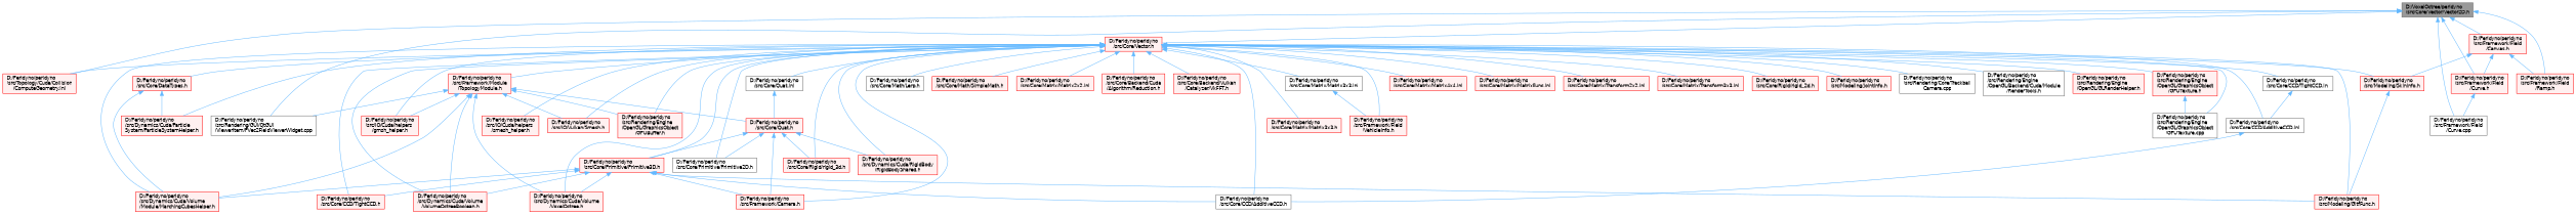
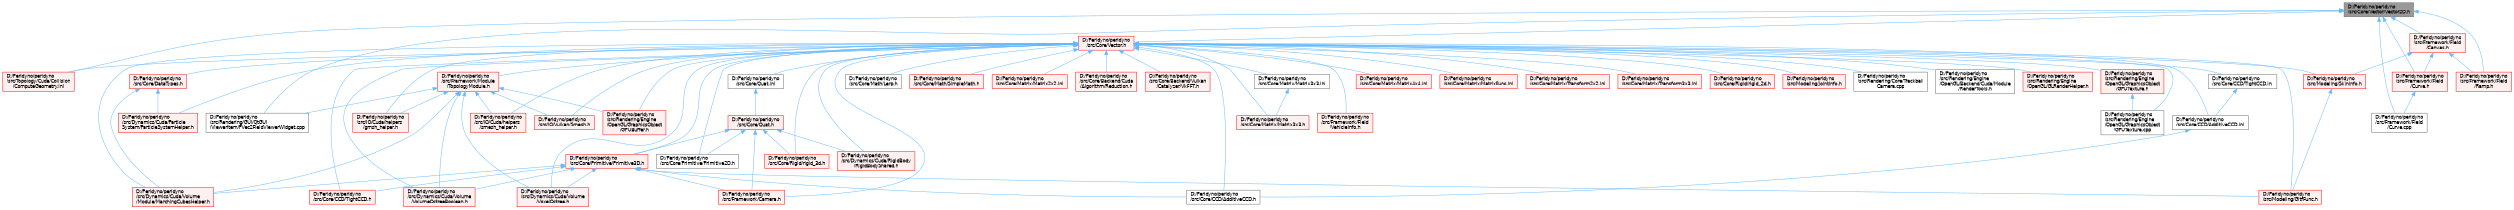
  digraph {
    node [color=red fillcolor="#FFF0F0" fontname=Helvetica fontsize=10 shape=box style=filled]
    edge [color=steelblue1 dir=back fontname=Helvetica fontsize=10 labelfontname=Helvetica labelfontsize=10 style=solid]
-   n1 [color=gray40 fillcolor=grey60 fontcolor=black height=0.2 label="D:/VoxelOctree/peridyno\l/src/Core/Vector/Vector2D.h" width=0.4]
+   n1 [color=gray40 fillcolor=grey60 fontcolor=black height=0.2 label="D:/Peridyno/peridyno\l/src/Core/Vector/Vector2D.h" width=0.4]
    n2 [height=0.2 label="D:/Peridyno/peridyno\l/src/Core/Vector.h" width=0.4]
    n3 [color=grey40 fillcolor=white height=0.2 label="D:/Peridyno/peridyno\l/src/Rendering/GUI/QtGUI\l/ViewerItem/PVec2FieldViewerWidget.cpp" width=0.4]
    n4 [height=0.2 label="D:/Peridyno/peridyno\l/src/Topology/Cuda/Collision\l/ComputeGeometry.inl" width=0.4]
    n5 [height=0.2 label="D:/Peridyno/peridyno\l/src/Framework/Field\l/Canvas.h" width=0.4]
    n6 [height=0.2 label="D:/Peridyno/peridyno\l/src/Framework/Field\l/Curve.h" width=0.4]
    n7 [color=grey40 fillcolor=white height=0.2 label="D:/Peridyno/peridyno\l/src/Framework/Field\l/Curve.cpp" width=0.4]
    n8 [height=0.2 label="D:/Peridyno/peridyno\l/src/Framework/Field\l/Ramp.h" width=0.4]
    n9 [height=0.2 label="D:/Peridyno/peridyno\l/src/Core/Backend/Cuda\l/Algorithm/Reduction.h" width=0.4]
    n10 [height=0.2 label="D:/Peridyno/peridyno\l/src/Core/Backend/Vulkan\l/Catalyzer/VkFFT.h" width=0.4]
    n11 [color=grey40 fillcolor=white height=0.2 label="D:/Peridyno/peridyno\l/src/Core/CCD/AdditiveCCD.h" width=0.4]
    n12 [color=grey40 fillcolor=white height=0.2 label="D:/Peridyno/peridyno\l/src/Core/CCD/AdditiveCCD.inl" width=0.4]
    n13 [height=0.2 label="D:/Peridyno/peridyno\l/src/Core/CCD/TightCCD.h" width=0.4]
    n14 [color=grey40 fillcolor=white height=0.2 label="D:/Peridyno/peridyno\l/src/Core/CCD/TightCCD.inl" width=0.4]
    n15 [height=0.2 label="D:/Peridyno/peridyno\l/src/Core/DataTypes.h" width=0.4]
    n16 [height=0.2 label="D:/Peridyno/peridyno\l/src/Dynamics/Cuda/Particle\lSystem/ParticleSystemHelper.h" width=0.4]
    n17 [height=0.2 label="D:/Peridyno/peridyno\l/src/Dynamics/Cuda/Volume\l/Module/MarchingCubesHelper.h" width=0.4]
    n18 [color=grey40 fillcolor=white height=0.2 label="D:/Peridyno/peridyno\l/src/Core/Math/Lerp.h" width=0.4]
    n19 [height=0.2 label="D:/Peridyno/peridyno\l/src/Core/Math/SimpleMath.h" width=0.4]
    n20 [height=0.2 label="D:/Peridyno/peridyno\l/src/Core/Matrix/Matrix2x2.inl" width=0.4]
    n21 [height=0.2 label="D:/Peridyno/peridyno\l/src/Core/Matrix/Matrix3x3.h" width=0.4]
    n22 [color=grey40 fillcolor=white height=0.2 label="D:/Peridyno/peridyno\l/src/Core/Matrix/Matrix3x3.inl" width=0.4]
    n23 [height=0.2 label="D:/Peridyno/peridyno\l/src/Core/Matrix/Matrix4x4.inl" width=0.4]
    n24 [height=0.2 label="D:/Peridyno/peridyno\l/src/Core/Matrix/MatrixFunc.inl" width=0.4]
    n25 [height=0.2 label="D:/Peridyno/peridyno\l/src/Core/Matrix/Transform2x2.inl" width=0.4]
    n26 [height=0.2 label="D:/Peridyno/peridyno\l/src/Core/Matrix/Transform3x3.inl" width=0.4]
    n27 [color=grey40 fillcolor=white height=0.2 label="D:/Peridyno/peridyno\l/src/Core/Primitive/Primitive2D.h" width=0.4]
    n28 [height=0.2 label="D:/Peridyno/peridyno\l/src/Core/Primitive/Primitive3D.h" width=0.4]
    n29 [height=0.2 label="D:/Peridyno/peridyno\l/src/Dynamics/Cuda/Volume\l/VolumeOctreeBoolean.h" width=0.4]
    n30 [height=0.2 label="D:/Peridyno/peridyno\l/src/Dynamics/Cuda/Volume\l/VoxelOctree.h" width=0.4]
    n31 [height=0.2 label="D:/Peridyno/peridyno\l/src/Framework/Camera.h" width=0.4]
    n32 [height=0.2 label="D:/Peridyno/peridyno\l/src/Modeling/GltfFunc.h" width=0.4]
    n33 [height=0.2 label="D:/Peridyno/peridyno\l/src/Core/Rigid/rigid_3d.h" width=0.4]
    n34 [height=0.2 label="D:/Peridyno/peridyno\l/src/Dynamics/Cuda/RigidBody\l/RigidBodyShared.h" width=0.4]
    n35 [color=grey40 fillcolor=white height=0.2 label="D:/Peridyno/peridyno\l/src/Core/Quat.inl" width=0.4]
    n36 [height=0.2 label="D:/Peridyno/peridyno\l/src/Core/Rigid/rigid_2d.h" width=0.4]
    n37 [height=0.2 label="D:/Peridyno/peridyno\l/src/Framework/Field\l/VehicleInfo.h" width=0.4]
    n38 [height=0.2 label="D:/Peridyno/peridyno\l/src/Framework/Module\l/TopologyModule.h" width=0.4]
    n39 [height=0.2 label="D:/Peridyno/peridyno\l/src/IO/Cuda/helpers\l/gmsh_helper.h" width=0.4]
    n40 [height=0.2 label="D:/Peridyno/peridyno\l/src/IO/Cuda/helpers\l/smesh_helper.h" width=0.4]
    n41 [height=0.2 label="D:/Peridyno/peridyno\l/src/IO/Vulkan/Smesh.h" width=0.4]
    n42 [height=0.2 label="D:/Peridyno/peridyno\l/src/Rendering/Engine\l/OpenGL/GraphicsObject\l/GPUBuffer.h" width=0.4]
    n43 [height=0.2 label="D:/Peridyno/peridyno\l/src/Modeling/JointInfo.h" width=0.4]
    n44 [height=0.2 label="D:/Peridyno/peridyno\l/src/Modeling/SkinInfo.h" width=0.4]
    n45 [color=grey40 fillcolor=white height=0.2 label="D:/Peridyno/peridyno\l/src/Rendering/Core/Trackball\lCamera.cpp" width=0.4]
    n46 [color=grey40 fillcolor=white height=0.2 label="D:/Peridyno/peridyno\l/src/Rendering/Engine\l/OpenGL/Backend/Cuda/Module\l/RenderTools.h" width=0.4]
    n47 [height=0.2 label="D:/Peridyno/peridyno\l/src/Rendering/Engine\l/OpenGL/GLRenderHelper.h" width=0.4]
    n48 [color=grey40 fillcolor=white height=0.2 label="D:/Peridyno/peridyno\l/src/Rendering/Engine\l/OpenGL/GraphicsObject\l/GPUTexture.cpp" width=0.4]
    n49 [height=0.2 label="D:/Peridyno/peridyno\l/src/Rendering/Engine\l/OpenGL/GraphicsObject\l/GPUTexture.h" width=0.4]
    n50 [height=0.2 label="D:/Peridyno/peridyno\l/src/Core/Quat.h" width=0.4]
    n1 -> n2
    n1 -> n3
    n1 -> n4
    n1 -> n5
    n1 -> n6
    n1 -> n7
    n1 -> n8
    n2 -> n4
    n2 -> n9
    n2 -> n10
    n2 -> n11
    n2 -> n12
    n2 -> n13
    n2 -> n14
    n2 -> n15
    n2 -> n16
    n2 -> n17
    n2 -> n18
    n2 -> n19
    n2 -> n20
    n2 -> n21
    n2 -> n22
    n2 -> n23
    n2 -> n24
    n2 -> n25
    n2 -> n26
    n2 -> n27
    n2 -> n28
    n2 -> n29
    n2 -> n30
    n2 -> n31
    n2 -> n32
    n2 -> n33
    n2 -> n34
    n2 -> n35
    n2 -> n36
    n2 -> n37
    n2 -> n38
    n2 -> n39
    n2 -> n40
    n2 -> n41
    n2 -> n42
    n2 -> n43
    n2 -> n44
    n2 -> n45
    n2 -> n46
    n2 -> n47
    n2 -> n48
    n2 -> n49
    n5 -> n6
    n5 -> n8
    n5 -> n44
    n6 -> n7
    n12 -> n11
    n14 -> n12
    n15 -> n16
    n15 -> n17
-   n22 -> n37
+   n22 -> n21
    n28 -> n11
    n28 -> n13
    n28 -> n17
    n28 -> n29
    n28 -> n30
    n28 -> n31
    n28 -> n32
    n35 -> n50
    n38 -> n3
    n38 -> n17
    n38 -> n29
    n38 -> n30
    n38 -> n39
-   n38 -> n50
+   n38 -> n40
    n38 -> n41
    n38 -> n42
    n44 -> n32
    n49 -> n48
    n50 -> n27
    n50 -> n28
    n50 -> n31
    n50 -> n33
    n50 -> n34
  }
